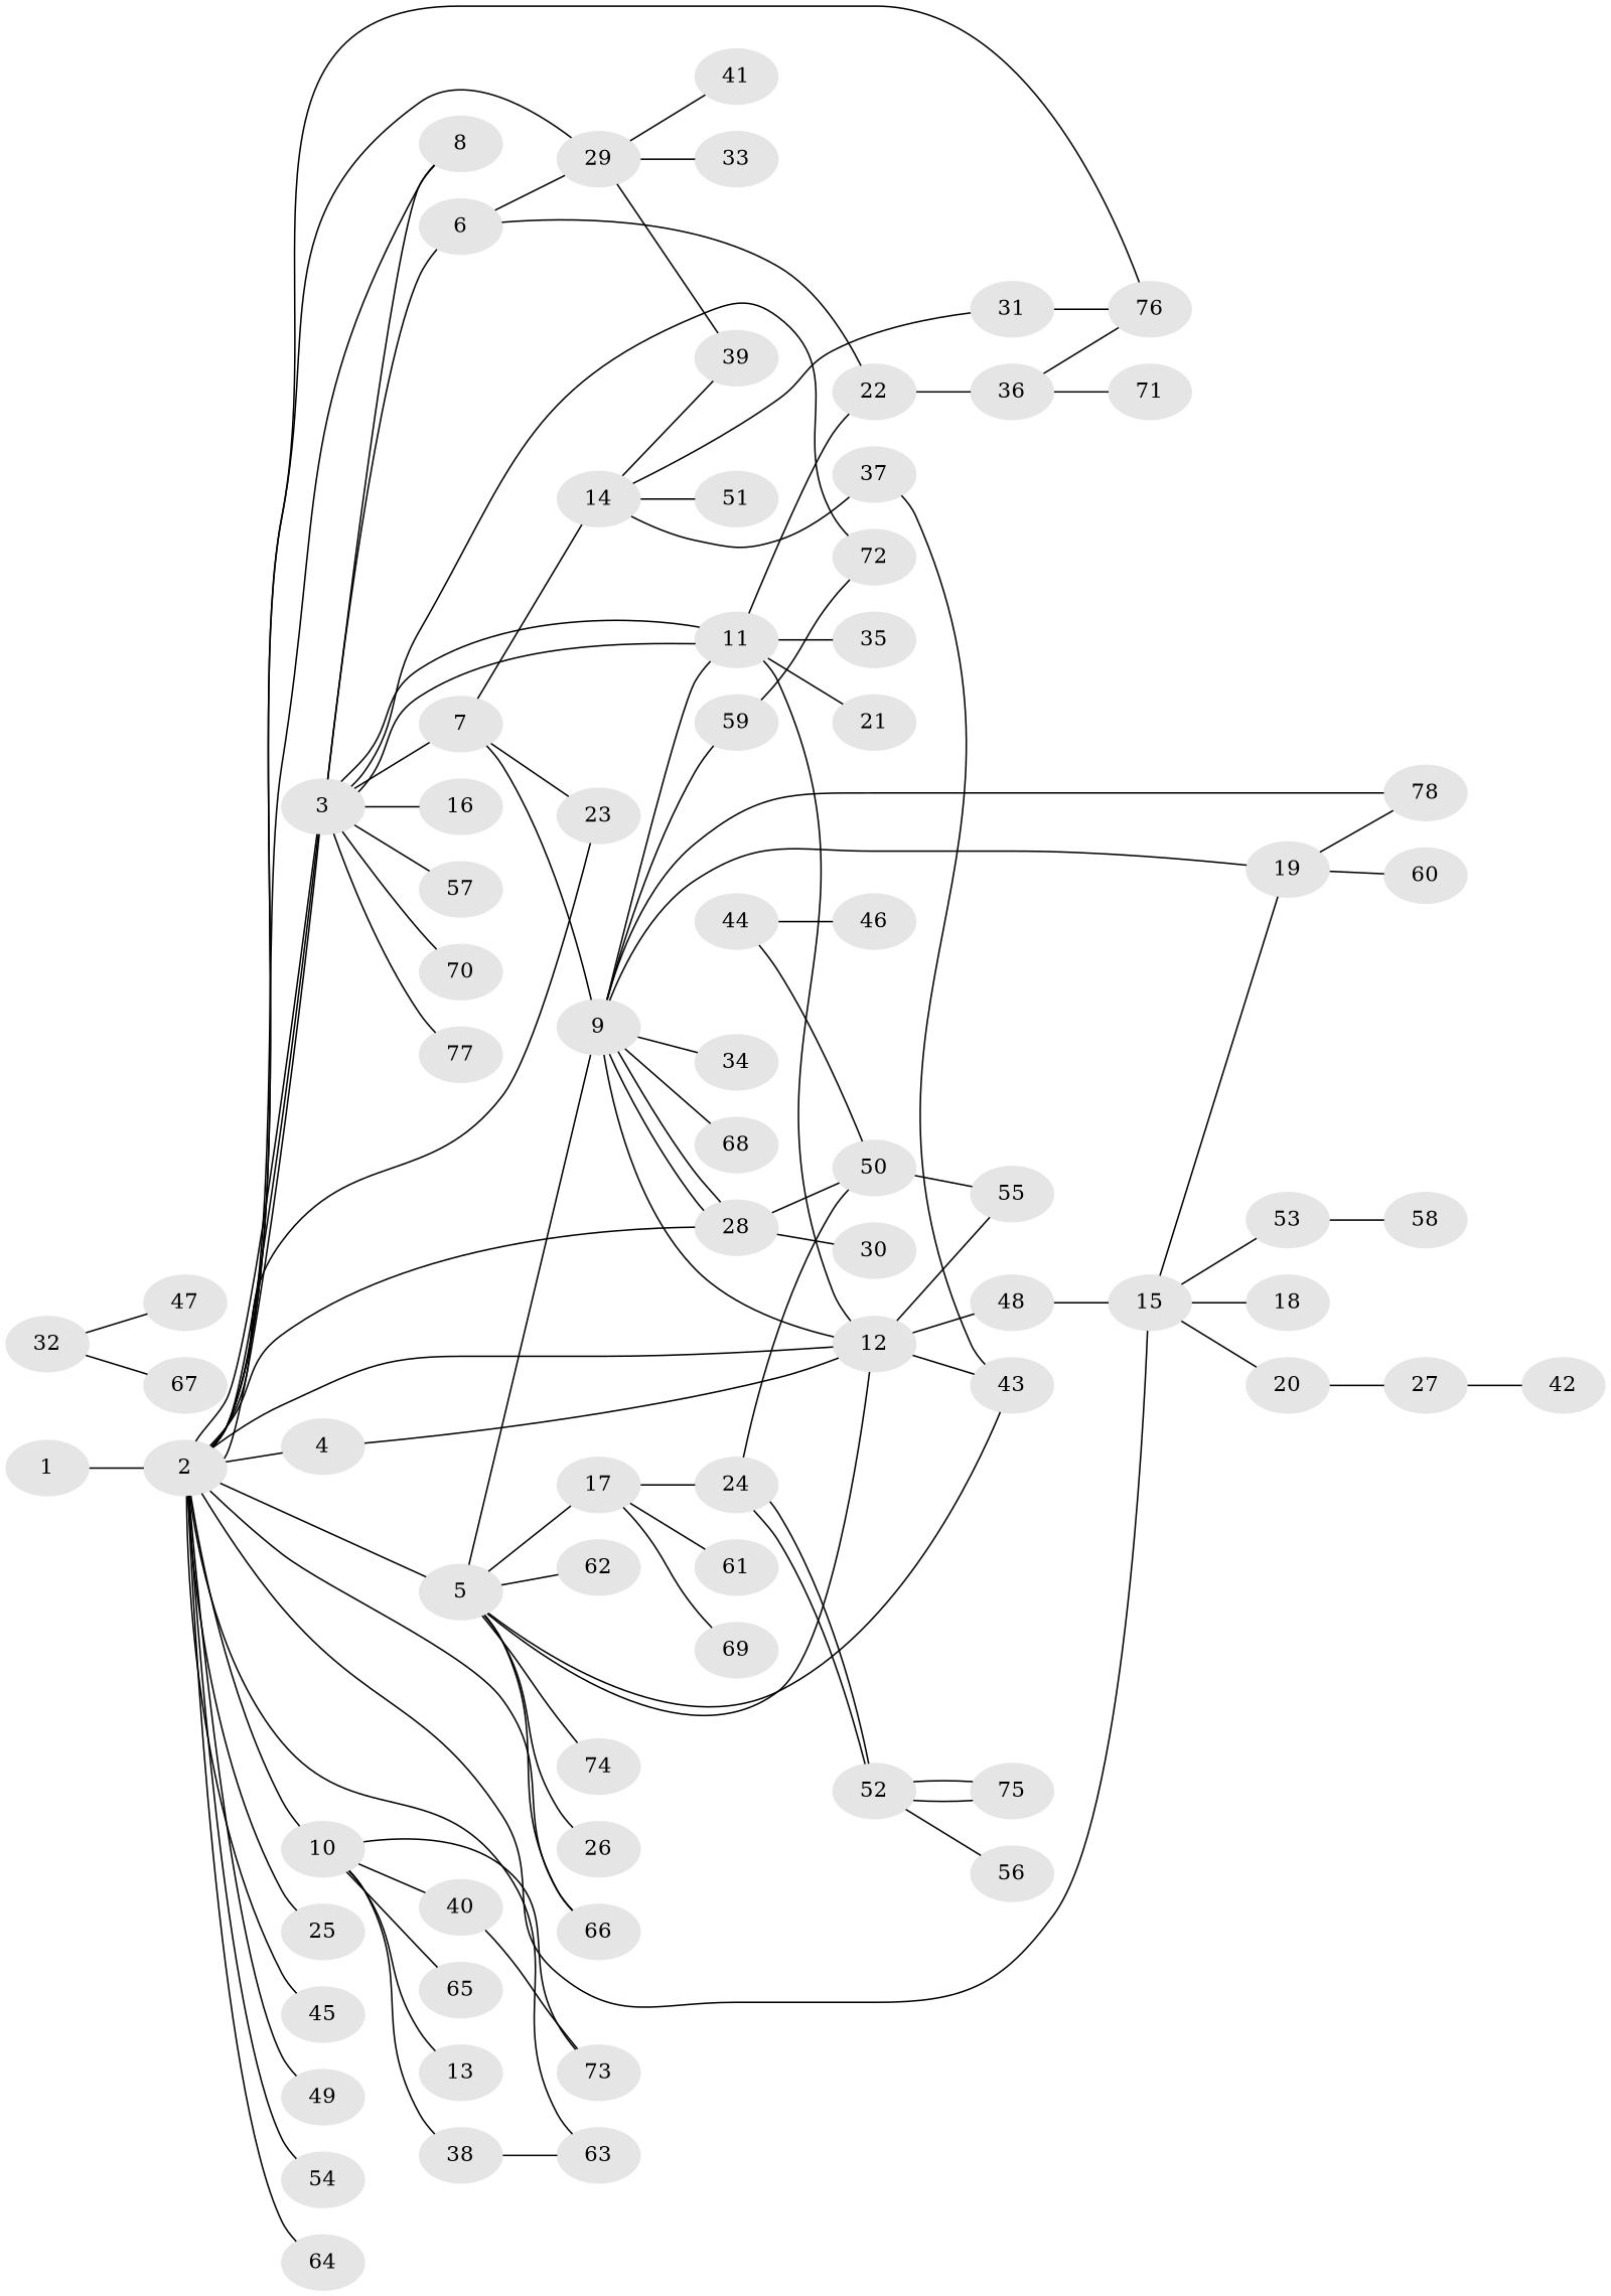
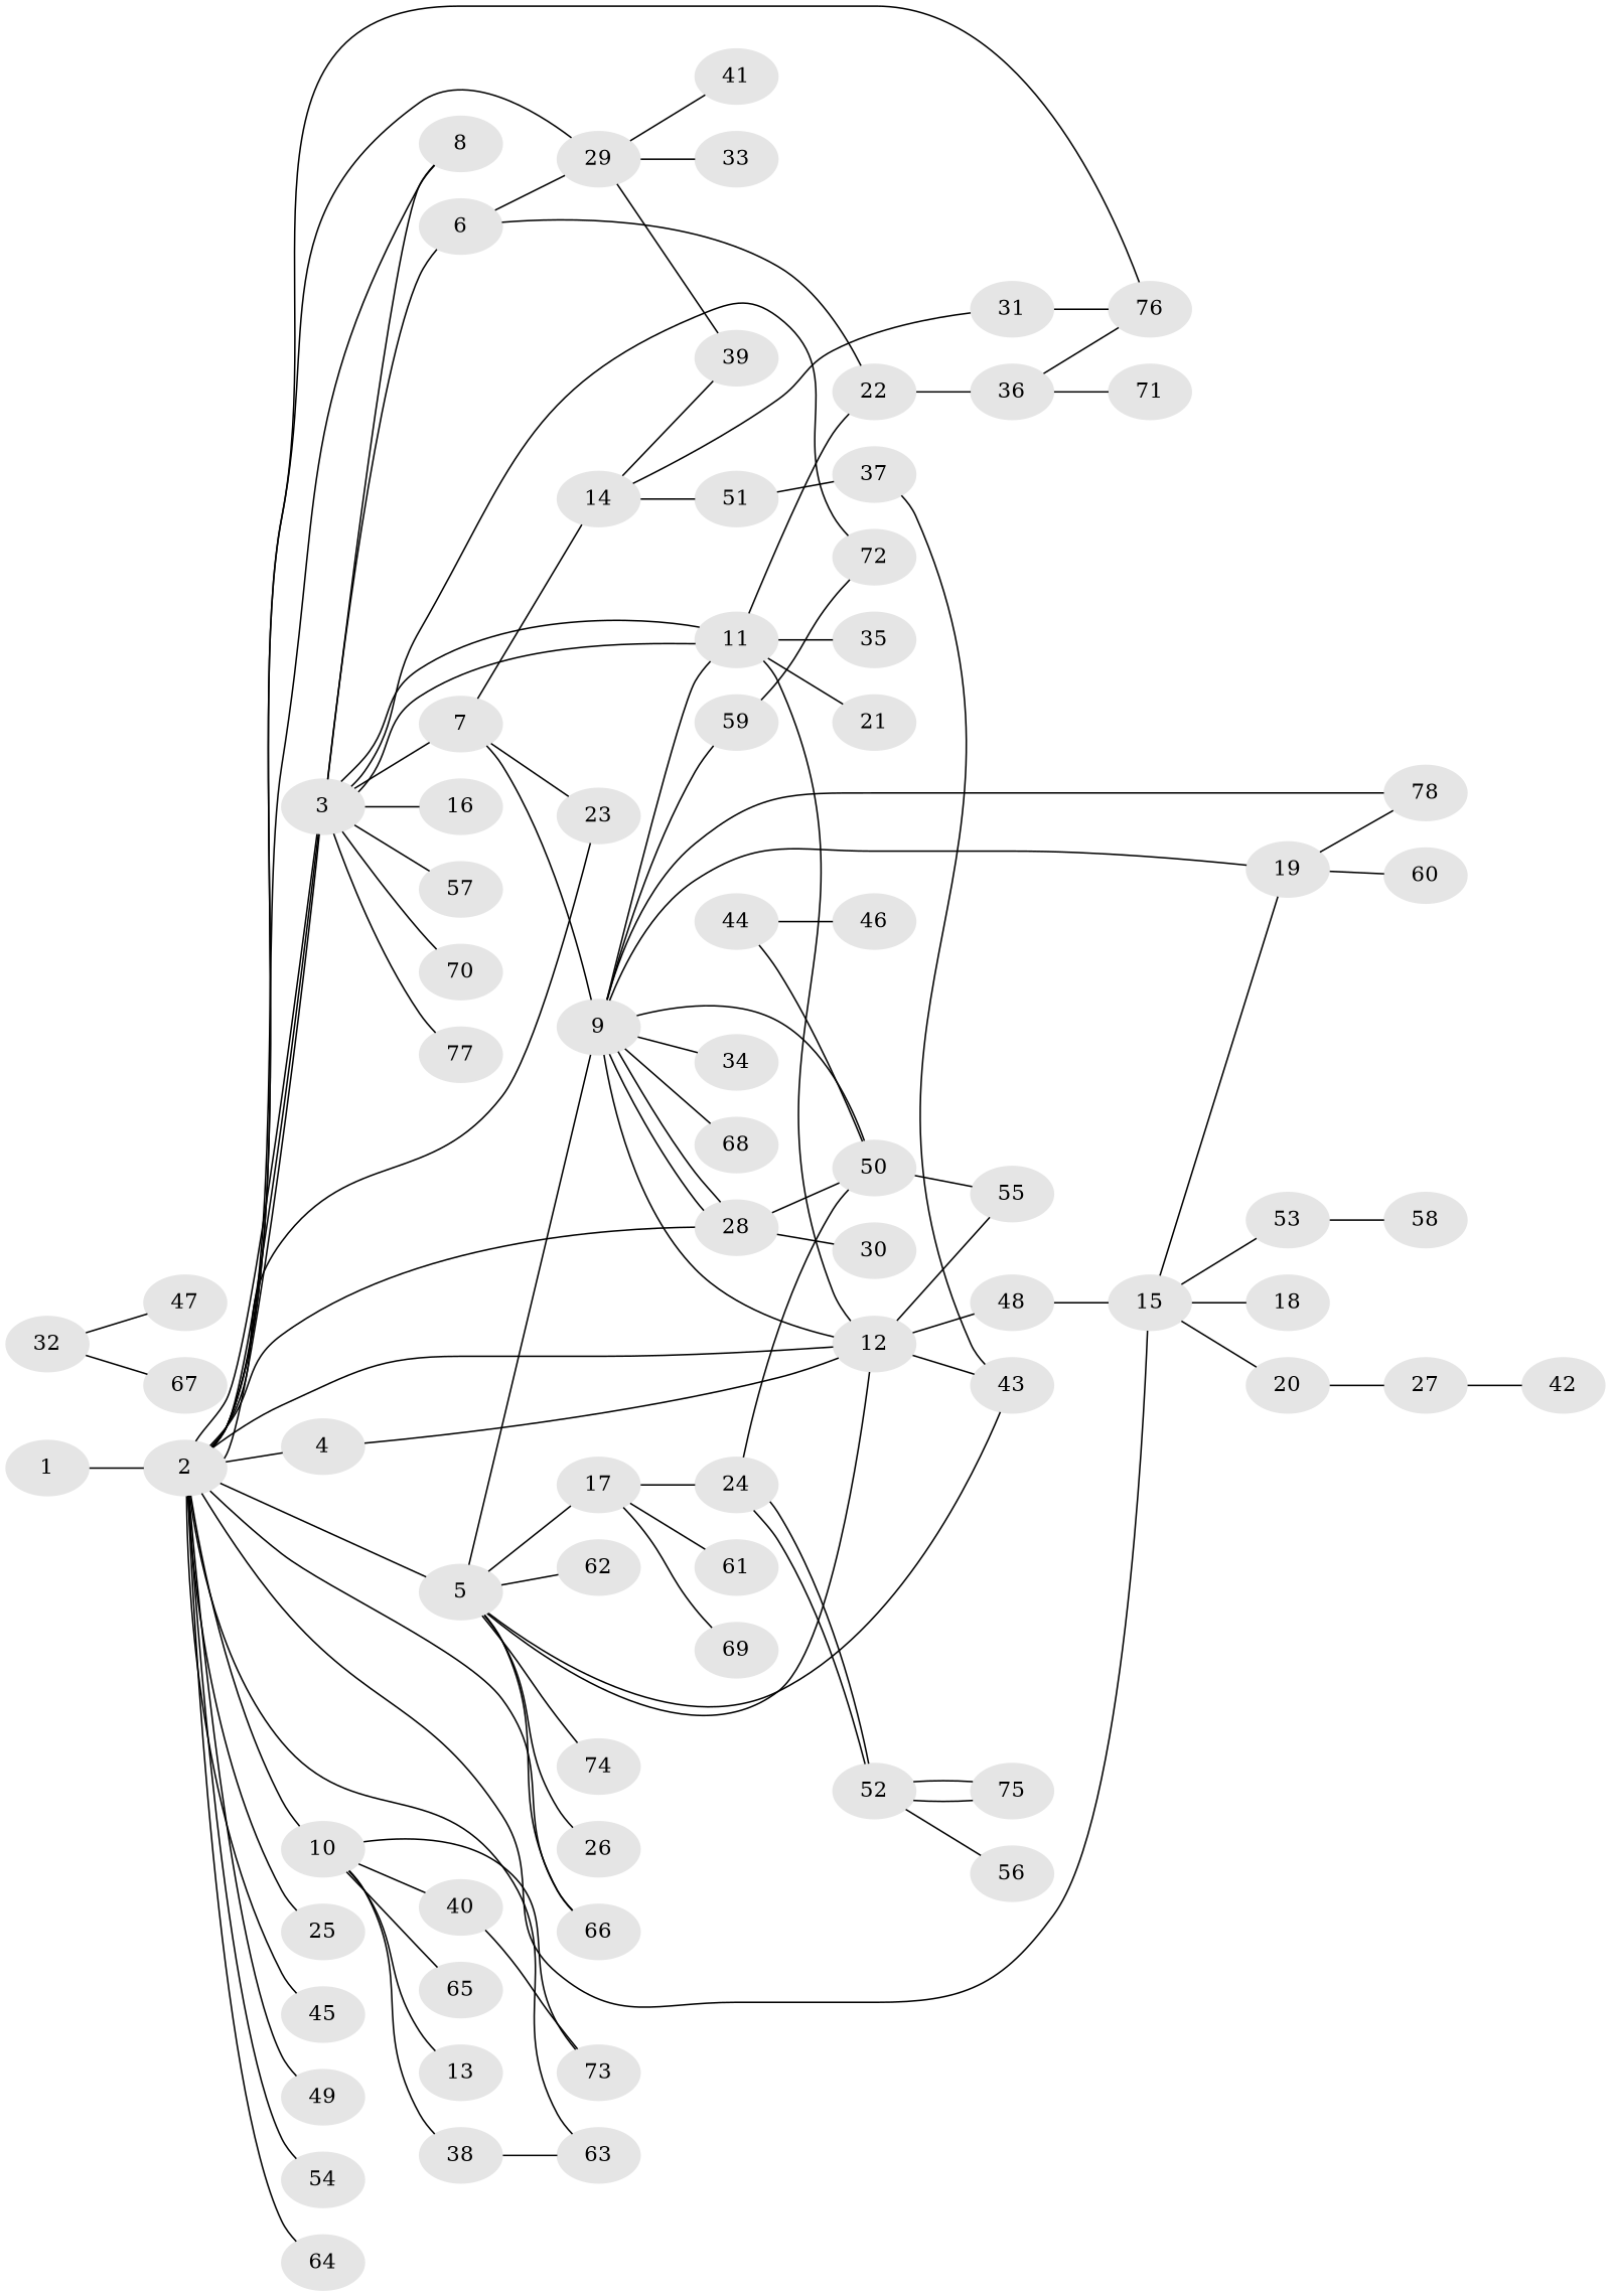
  graph {
    rankdir=LR
    node [color=gray90 style=filled]
    1
    2
    3
    4
    5
    8
    10
    12
    15
    23
    25
    28
    29
    45
    49
    54
    63
    64
    66
    76
    6
    7
    11
    16
    57
    70
    72
    77
    9
    17
    26
    43
    62
    74
    13
    38
    40
    65
    73
    48
    55
    19
    18
    20
    53
    78
    60
    50
    30
    39
    33
    41
    22
    14
    21
    35
    34
    59
    68
    24
    61
    69
    36
    31
    37
    51
    27
    58
    52
    42
    71
    32
    47
    67
    56
    75
    44
    46
    1 -- 2
    2 -- 3
    2 -- 3
    2 -- 3
    2 -- 4
    2 -- 5
    2 -- 8
    2 -- 10
    2 -- 12
    2 -- 15
    2 -- 23
    2 -- 25
    2 -- 28
    2 -- 29
    2 -- 45
    2 -- 49
    2 -- 54
    2 -- 63
    2 -- 64
    2 -- 66
    2 -- 76
    3 -- 8
    3 -- 6
    3 -- 7
    3 -- 11
    3 -- 11
    3 -- 16
    3 -- 57
    3 -- 70
    3 -- 72
    3 -- 77
    4 -- 12
    5 -- 12
    5 -- 66
    5 -- 9
    5 -- 17
    5 -- 26
    5 -- 43
    5 -- 62
    5 -- 74
    10 -- 13
    10 -- 38
    10 -- 40
    10 -- 65
    10 -- 73
    12 -- 43
    12 -- 48
    12 -- 55
    15 -- 19
    15 -- 18
    15 -- 20
    15 -- 53
    28 -- 50
    28 -- 30
    29 -- 39
    29 -- 33
    29 -- 41
    6 -- 29
    6 -- 22
    7 -- 23
    7 -- 9
    7 -- 14
    11 -- 12
    11 -- 22
    11 -- 21
    11 -- 35
    9 -- 12
    9 -- 28
    9 -- 28
    9 -- 11
    9 -- 19
    9 -- 78
+   9 -- 50
    9 -- 34
    9 -- 59
    9 -- 68
    17 -- 24
    17 -- 61
    17 -- 69
    38 -- 63
    40 -- 73
    48 -- 15
    19 -- 78
    19 -- 60
    20 -- 27
    53 -- 58
    50 -- 55
    22 -- 36
    14 -- 39
    14 -- 31
-   14 -- 37
+   51 -- 37
    14 -- 51
    59 -- 72
    24 -- 50
    24 -- 52
    24 -- 52
    36 -- 76
    36 -- 71
    31 -- 76
    37 -- 43
    27 -- 42
    52 -- 56
    52 -- 75
    52 -- 75
    32 -- 47
    32 -- 67
    44 -- 50
    44 -- 46
  }
